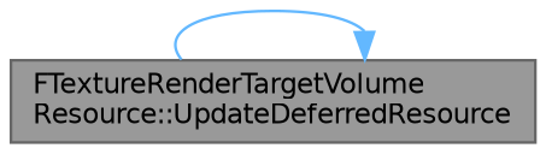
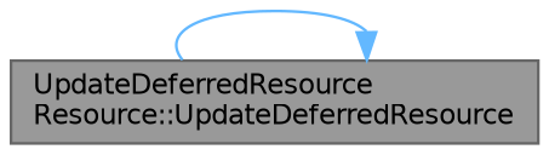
  digraph {
    rankdir=LR
-   n1 [color=gray40 fillcolor=grey60 fontcolor=black fontname=Helvetica fontsize=10 height=0.2 label="FTextureRenderTargetVolume\lResource::UpdateDeferredResource" shape=box style=filled width=0.4]
+   n1 [color=gray40 fillcolor=grey60 fontcolor=black fontname=Helvetica fontsize=10 height=0.2 label="UpdateDeferredResource\lResource::UpdateDeferredResource" shape=box style=filled width=0.4]
    n1 -> n1 [color=steelblue1 fontname=Helvetica fontsize=10 labelfontname=Helvetica labelfontsize=10 style=solid]
  }
